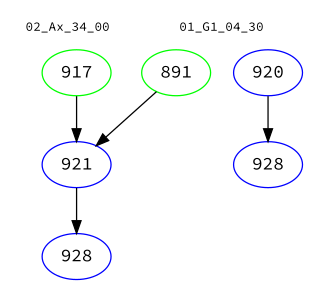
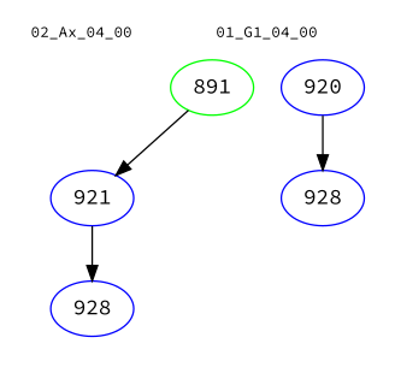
  digraph {
    fontname="Source Code Pro"
    node [color=blue fontname="Source Code Pro"]
    edge [color=black fontname="Source Code Pro"]
-   n1 [color=green label=917]
    n2 [label=921]
    n3 [label=928]
    n4 [color=green label=891]
    n5 [label=920]
    n6 [label=928]
    subgraph cluster_1 {
      color=white
      fontsize=10
-     label="02_Ax_34_00"
-     n1
+     label="02_Ax_04_00"
      n2
      n3
    }
    subgraph cluster_2 {
      color=white
      fontsize=10
-     label="01_G1_04_30"
+     label="01_G1_04_00"
      n4
      n5
      n6
    }
-   n1 -> n2
    n2 -> n3
    n4 -> n2
    n5 -> n6
  }
